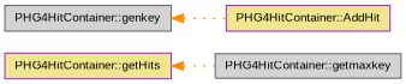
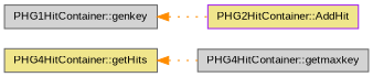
  digraph {
    fontname="Liberation Sans"
    rankdir=LR
    node [color=purple fillcolor=khaki fontname="Liberation Sans" fontsize=10 shape=record style=filled]
    edge [color=darkorange dir=back fontname="Liberation Sans" fontsize=10 labelfontname=FreeSans labelfontsize=10 style=dotted]
-   n1 [fontcolor=black height=0.2 label="PHG4HitContainer::getHits" width=0.4]
+   n1 [color=gray40 fontcolor=black height=0.2 label="PHG4HitContainer::getHits" width=0.4]
    n2 [color=gray40 fillcolor=lightgrey height=0.2 label="PHG4HitContainer::getmaxkey" width=0.4]
-   n3 [color=gray40 fillcolor=lightgrey height=0.2 label="PHG4HitContainer::genkey" width=0.4]
-   n4 [height=0.2 label="PHG4HitContainer::AddHit" width=0.4]
+   n3 [color=gray40 fillcolor=lightgrey height=0.2 label="PHG1HitContainer::genkey" width=0.4]
+   n4 [height=0.2 label="PHG2HitContainer::AddHit" width=0.4]
    n1 -> n2
    n3 -> n4
  }
